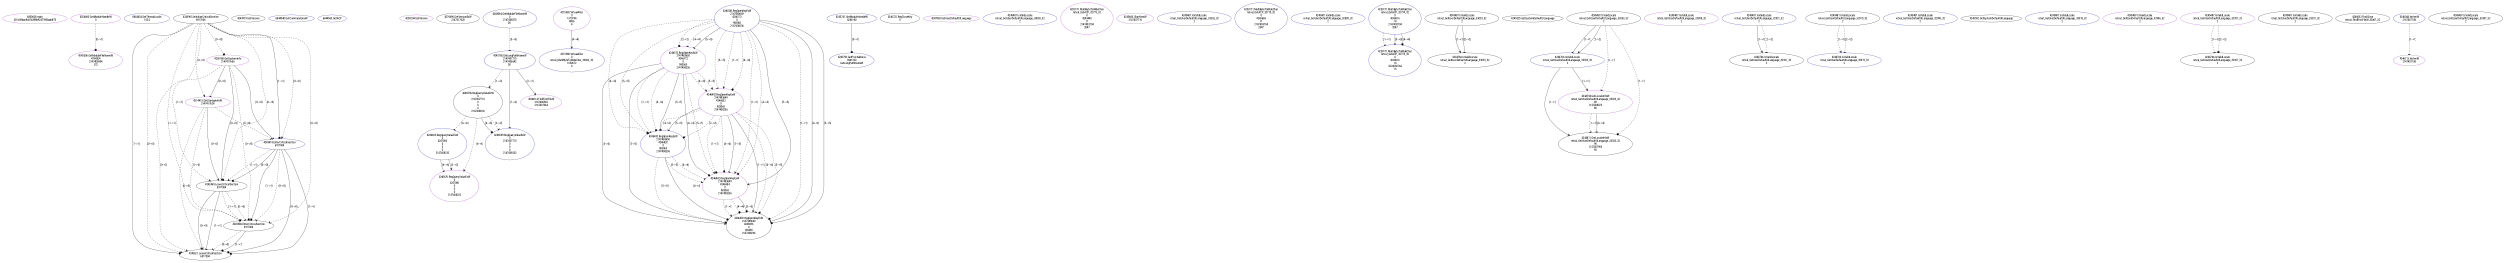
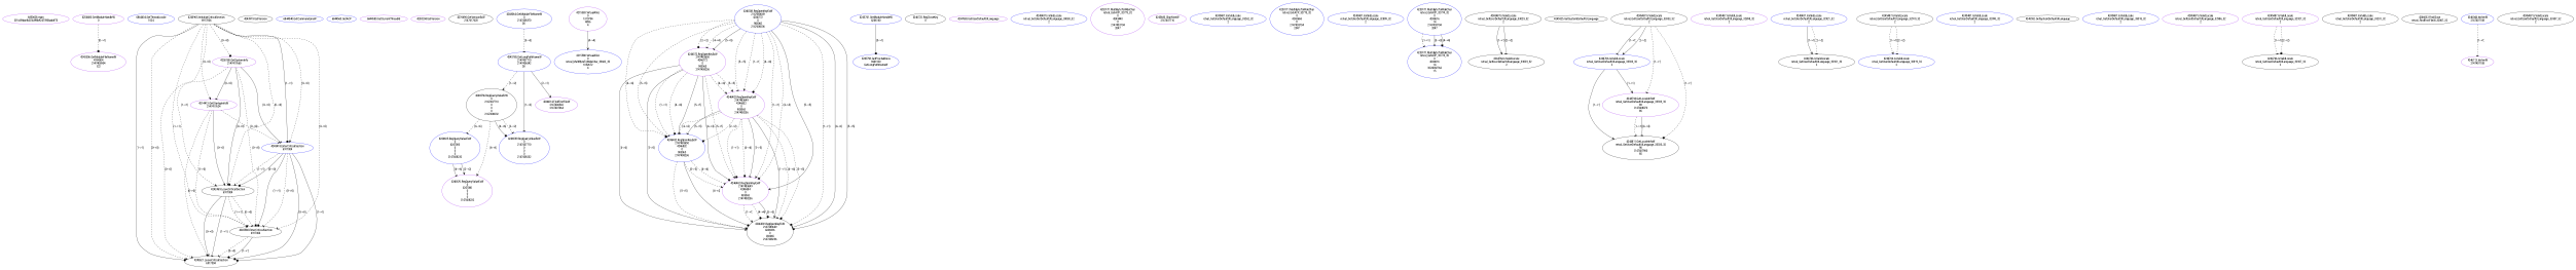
  digraph {
    fontname="Roboto Condensed"
    node [color=blue fontname="Roboto Condensed"]
    edge [arrowhead=tee fontname="Roboto Condensed" style=dashed]
    n1 [color=purple label="6850628.main\n001c49dae8d21b398b9247593baddf73"]
    n2 [color=purple label="4254480.GetModuleHandleW\n0"]
    n3 [color=purple label="4243306.GetModuleFileNameW\n4194304\n2147408904\n522"]
    n4 [label="6844434.SetThreadLocale\n1024"]
    n5 [color=black label="4243965.InitializeCriticalSection\n6917004"]
    n6 [color=purple label="4250188.GetSystemInfo\n2147417660"]
    n7 [color=purple label="4214413.GetStartupInfoW\n2147417624"]
    n8 [label="4245418.EnterCriticalSection\n6917004"]
    n9 [color=black label="4242469.LeaveCriticalSection\n6917004"]
    n10 [color=black label="4245580.EnterCriticalSection\n6917004"]
    n11 [color=black label="4245621.LeaveCriticalSection\n6917004"]
    n12 [color=black label="4243979.GetVersion\n"]
    n13 [label="6844540.GetCommandLineW\n"]
    n14 [label="6844560.GetACP\n"]
+   n15 [color=purple label="6844580.GetCurrentThreadId\n"]
    n16 [color=purple label="4250204.GetVersion\n"]
    n17 [color=black label="4276690.GetVersionExW\n2147417420"]
    n18 [label="4248064.GetModuleFileNameW\n0\n2147408370\n261"]
    n19 [label="4245785.GetLongPathNameW\n2147407710\n2147406542\n261"]
    n20 [color=black label="4246556.RegQueryValueExW\n0\n2147407710\n0\n0\n0\n2147408232"]
    n21 [label="4246599.RegQueryValueExW\n0\n2147407710\n0\n0\n0\n2147408232"]
    n22 [color=purple label="4246014.FindFirstFileW\n2147406542\n2147407064"]
    n23 [color=purple label="4215383.VirtualAlloc\n0\n1310704\n4096\n4"]
    n24 [label="4215588.VirtualAlloc\n0\nretval_MultiByteToWideChar_33662_32\n1052672\n4"]
    n25 [label="4246338.RegOpenKeyExW\n2147483649\n4246772\n0\n983065\n2147408236"]
    n26 [color=purple label="4246372.RegOpenKeyExW\n2147483650\n4246772\n0\n983065\n2147408236"]
    n27 [color=purple label="4246402.RegOpenKeyExW\n2147483649\n4246832\n0\n983065\n2147408236"]
    n28 [label="4246432.RegOpenKeyExW\n2147483650\n4246832\n0\n983065\n2147408236"]
    n29 [color=purple label="4246462.RegOpenKeyExW\n2147483649\n4246884\n0\n983065\n2147408236"]
    n30 [color=black label="4246492.RegOpenKeyExW\n2147483649\n4246936\n0\n983065\n2147408236"]
    n31 [label="4245741.GetModuleHandleW\n4246160"]
    n32 [label="4245758.GetProcAddress\n9441320\nGetLongPathNameW"]
    n33 [label="4246635.RegQueryValueExW\n0\n4247000\n0\n0\n0\n2147408232"]
    n34 [color=purple label="4246676.RegQueryValueExW\n0\n4247000\n0\n0\n0\n2147408232"]
    n35 [color=black label="4246722.RegCloseKey\n0"]
    n36 [color=purple label="4247883.GetUserDefaultUILanguage\n"]
    n37 [label="4245487.IsValidLocale\nretval_GetUserDefaultUILanguage_33083_32\n2"]
    n38 [color=purple label="4250171.MultiByteToWideChar\nretval_GetACP_32773_32\n0\n4243440\n11\n2147403704\n2047"]
    n39 [color=purple label="4245683.CharNextW\n2147407716"]
    n40 [label="4245487.IsValidLocale\nretval_GetUserDefaultUILanguage_33262_32\n2"]
    n41 [label="4250171.MultiByteToWideChar\nretval_GetACP_32773_32\n0\n4243668\n11\n2147403704\n2047"]
    n42 [label="4245487.IsValidLocale\nretval_GetUserDefaultUILanguage_32899_32\n2"]
    n43 [label="4250171.MultiByteToWideChar\nretval_GetACP_32774_32\n0\n4243616\n14\n2147403704\n2047"]
    n44 [label="4250171.MultiByteToWideChar\nretval_GetACP_32774_32\n0\n4243616\n14\n3224282764\n15"]
    n45 [color=black label="4245487.IsValidLocale\nretval_GetUserDefaultUILanguage_33029_32\n2"]
    n46 [color=black label="4244766.IsValidLocale\nretval_GetUserDefaultUILanguage_33029_32\n2"]
    n47 [color=black label="4245525.GetSystemDefaultUILanguage\n"]
    n48 [color=black label="4245487.IsValidLocale\nretval_GetUserDefaultUILanguage_33333_32\n2"]
    n49 [label="4244766.IsValidLocale\nretval_GetUserDefaultUILanguage_33333_32\n2"]
    n50 [color=purple label="4244794.GetLocaleInfoW\nretval_GetUserDefaultUILanguage_33333_32\n89\n2147408070\n85"]
    n51 [color=black label="4244811.GetLocaleInfoW\nretval_GetUserDefaultUILanguage_33333_32\n90\n2147407900\n85"]
    n52 [color=purple label="4245487.IsValidLocale\nretval_GetUserDefaultUILanguage_32898_32\n2"]
    n53 [label="4245487.IsValidLocale\nretval_GetUserDefaultUILanguage_32921_32\n2"]
    n54 [color=black label="4244766.IsValidLocale\nretval_GetUserDefaultUILanguage_32921_32\n2"]
    n55 [color=black label="4245487.IsValidLocale\nretval_GetUserDefaultUILanguage_32919_32\n2"]
    n56 [label="4244766.IsValidLocale\nretval_GetUserDefaultUILanguage_32919_32\n2"]
    n57 [label="4245487.IsValidLocale\nretval_GetUserDefaultUILanguage_32995_32\n2"]
    n58 [color=black label="4245552.GetSystemDefaultUILanguage\n"]
    n59 [label="4245487.IsValidLocale\nretval_GetUserDefaultUILanguage_33018_32\n2"]
    n60 [color=purple label="4245487.IsValidLocale\nretval_GetUserDefaultUILanguage_32986_32\n2"]
    n61 [color=purple label="4245487.IsValidLocale\nretval_GetUserDefaultUILanguage_32927_32\n2"]
    n62 [color=black label="4244766.IsValidLocale\nretval_GetUserDefaultUILanguage_32927_32\n2"]
    n63 [color=black label="4245487.IsValidLocale\nretval_GetUserDefaultUILanguage_33201_32\n2"]
    n64 [color=black label="4246032.FindClose\nretval_FindFirstFileW_32867_32"]
    n65 [label="4246044.lstrlenW\n2147407108"]
    n66 [color=purple label="4246113.lstrlenW\n2147407108"]
    n67 [color=black label="4245487.IsValidLocale\nretval_GetUserDefaultUILanguage_33307_32\n2"]
    n2 -> n3 [arrowhead=box label="(0-->1)"]
    n5 -> n6 [arrowhead=box label="(0-->0)"]
    n5 -> n7 [arrowhead=vee label="(0-->0)"]
    n5 -> n8 [arrowhead=box label="(1-->1)" style=solid]
    n5 -> n8 [arrowhead=vee label="(0-->0)"]
    n5 -> n9 [arrowhead=vee label="(1-->1)"]
    n5 -> n9 [arrowhead=box label="(0-->0)"]
    n5 -> n10 [label="(1-->1)"]
    n5 -> n10 [label="(0-->0)"]
    n5 -> n11 [arrowhead=box label="(1-->1)" style=solid]
    n5 -> n11 [arrowhead=vee label="(0-->0)"]
    n6 -> n7 [label="(0-->0)" style=solid]
    n6 -> n8 [label="(0-->0)" style=solid]
    n6 -> n9 [arrowhead=vee label="(0-->0)" style=solid]
    n6 -> n10 [arrowhead=box label="(0-->0)"]
    n6 -> n11 [arrowhead=vee label="(0-->0)"]
    n7 -> n8 [label="(0-->0)"]
    n7 -> n9 [arrowhead=vee label="(0-->0)" style=solid]
    n7 -> n10 [label="(0-->0)"]
    n7 -> n11 [arrowhead=vee label="(0-->0)"]
    n8 -> n9 [arrowhead=vee label="(1-->1)"]
    n8 -> n9 [arrowhead=box label="(0-->0)" style=solid]
    n8 -> n10 [arrowhead=box label="(1-->1)" style=solid]
    n8 -> n10 [label="(0-->0)"]
    n8 -> n11 [arrowhead=box label="(1-->1)" style=solid]
    n8 -> n11 [arrowhead=box label="(0-->0)" style=solid]
    n9 -> n10 [label="(1-->1)"]
    n9 -> n10 [label="(0-->0)"]
    n9 -> n11 [label="(1-->1)" style=solid]
    n9 -> n11 [arrowhead=vee label="(0-->0)" style=solid]
    n10 -> n11 [arrowhead=box label="(1-->1)" style=solid]
    n10 -> n11 [label="(0-->0)"]
    n18 -> n19 [label="(3-->3)"]
    n19 -> n20 [arrowhead=vee label="(1-->2)"]
    n19 -> n21 [label="(1-->2)" style=solid]
    n19 -> n22 [arrowhead=vee label="(2-->1)" style=solid]
    n20 -> n21 [label="(2-->2)"]
    n20 -> n21 [arrowhead=box label="(6-->6)" style=solid]
    n20 -> n33 [label="(6-->6)"]
    n20 -> n34 [arrowhead=vee label="(6-->6)"]
    n23 -> n24 [arrowhead=vee label="(4-->4)" style=solid]
    n25 -> n26 [arrowhead=box label="(2-->2)"]
    n25 -> n26 [label="(4-->4)"]
    n25 -> n26 [label="(5-->5)" style=solid]
    n25 -> n27 [arrowhead=vee label="(1-->1)"]
    n25 -> n27 [arrowhead=box label="(4-->4)"]
    n25 -> n27 [label="(5-->5)"]
    n25 -> n28 [arrowhead=box label="(4-->4)"]
    n25 -> n28 [arrowhead=vee label="(5-->5)"]
    n25 -> n29 [arrowhead=vee label="(1-->1)"]
    n25 -> n29 [arrowhead=box label="(4-->4)"]
    n25 -> n29 [arrowhead=vee label="(5-->5)" style=solid]
    n25 -> n30 [arrowhead=box label="(1-->1)"]
    n25 -> n30 [label="(4-->4)" style=solid]
    n25 -> n30 [arrowhead=box label="(5-->5)" style=solid]
    n26 -> n27 [arrowhead=vee label="(4-->4)"]
    n26 -> n27 [arrowhead=vee label="(5-->5)"]
    n26 -> n28 [label="(1-->1)"]
    n26 -> n28 [arrowhead=box label="(4-->4)"]
    n26 -> n28 [label="(5-->5)" style=solid]
    n26 -> n29 [arrowhead=box label="(4-->4)" style=solid]
    n26 -> n29 [arrowhead=vee label="(5-->5)"]
    n26 -> n30 [arrowhead=vee label="(4-->4)" style=solid]
    n26 -> n30 [label="(5-->5)" style=solid]
    n27 -> n28 [arrowhead=box label="(2-->2)"]
    n27 -> n28 [label="(4-->4)"]
    n27 -> n28 [label="(5-->5)" style=solid]
    n27 -> n29 [arrowhead=box label="(1-->1)"]
    n27 -> n29 [arrowhead=box label="(4-->4)"]
    n27 -> n29 [label="(5-->5)" style=solid]
    n27 -> n30 [arrowhead=vee label="(1-->1)" style=solid]
    n27 -> n30 [label="(4-->4)"]
    n27 -> n30 [arrowhead=box label="(5-->5)"]
    n28 -> n29 [label="(4-->4)"]
    n28 -> n29 [arrowhead=vee label="(5-->5)"]
    n28 -> n30 [arrowhead=box label="(4-->4)" style=solid]
    n28 -> n30 [arrowhead=vee label="(5-->5)"]
    n29 -> n30 [arrowhead=vee label="(1-->1)"]
    n29 -> n30 [arrowhead=box label="(4-->4)"]
    n29 -> n30 [arrowhead=box label="(5-->5)" style=solid]
    n31 -> n32 [arrowhead=box label="(0-->1)" style=solid]
    n33 -> n34 [arrowhead=vee label="(2-->2)" style=solid]
    n33 -> n34 [label="(6-->6)" style=solid]
    n43 -> n44 [label="(1-->1)"]
    n43 -> n44 [label="(3-->3)" style=solid]
    n43 -> n44 [arrowhead=box label="(4-->4)" style=solid]
    n45 -> n46 [arrowhead=vee label="(1-->1)" style=solid]
    n45 -> n46 [label="(2-->2)" style=solid]
    n48 -> n49 [label="(1-->1)" style=solid]
    n48 -> n49 [arrowhead=vee label="(2-->2)" style=solid]
    n48 -> n50 [label="(1-->1)"]
    n48 -> n51 [arrowhead=box label="(1-->1)"]
    n49 -> n50 [arrowhead=vee label="(1-->1)" style=solid]
    n49 -> n51 [arrowhead=vee label="(1-->1)" style=solid]
    n50 -> n51 [label="(1-->1)"]
    n50 -> n51 [label="(4-->4)" style=solid]
    n53 -> n54 [arrowhead=vee label="(1-->1)" style=solid]
    n53 -> n54 [label="(2-->2)"]
    n55 -> n56 [arrowhead=vee label="(1-->1)"]
    n55 -> n56 [label="(2-->2)"]
    n61 -> n62 [label="(1-->1)"]
    n61 -> n62 [arrowhead=box label="(2-->2)"]
    n65 -> n66 [label="(1-->1)"]
  }
